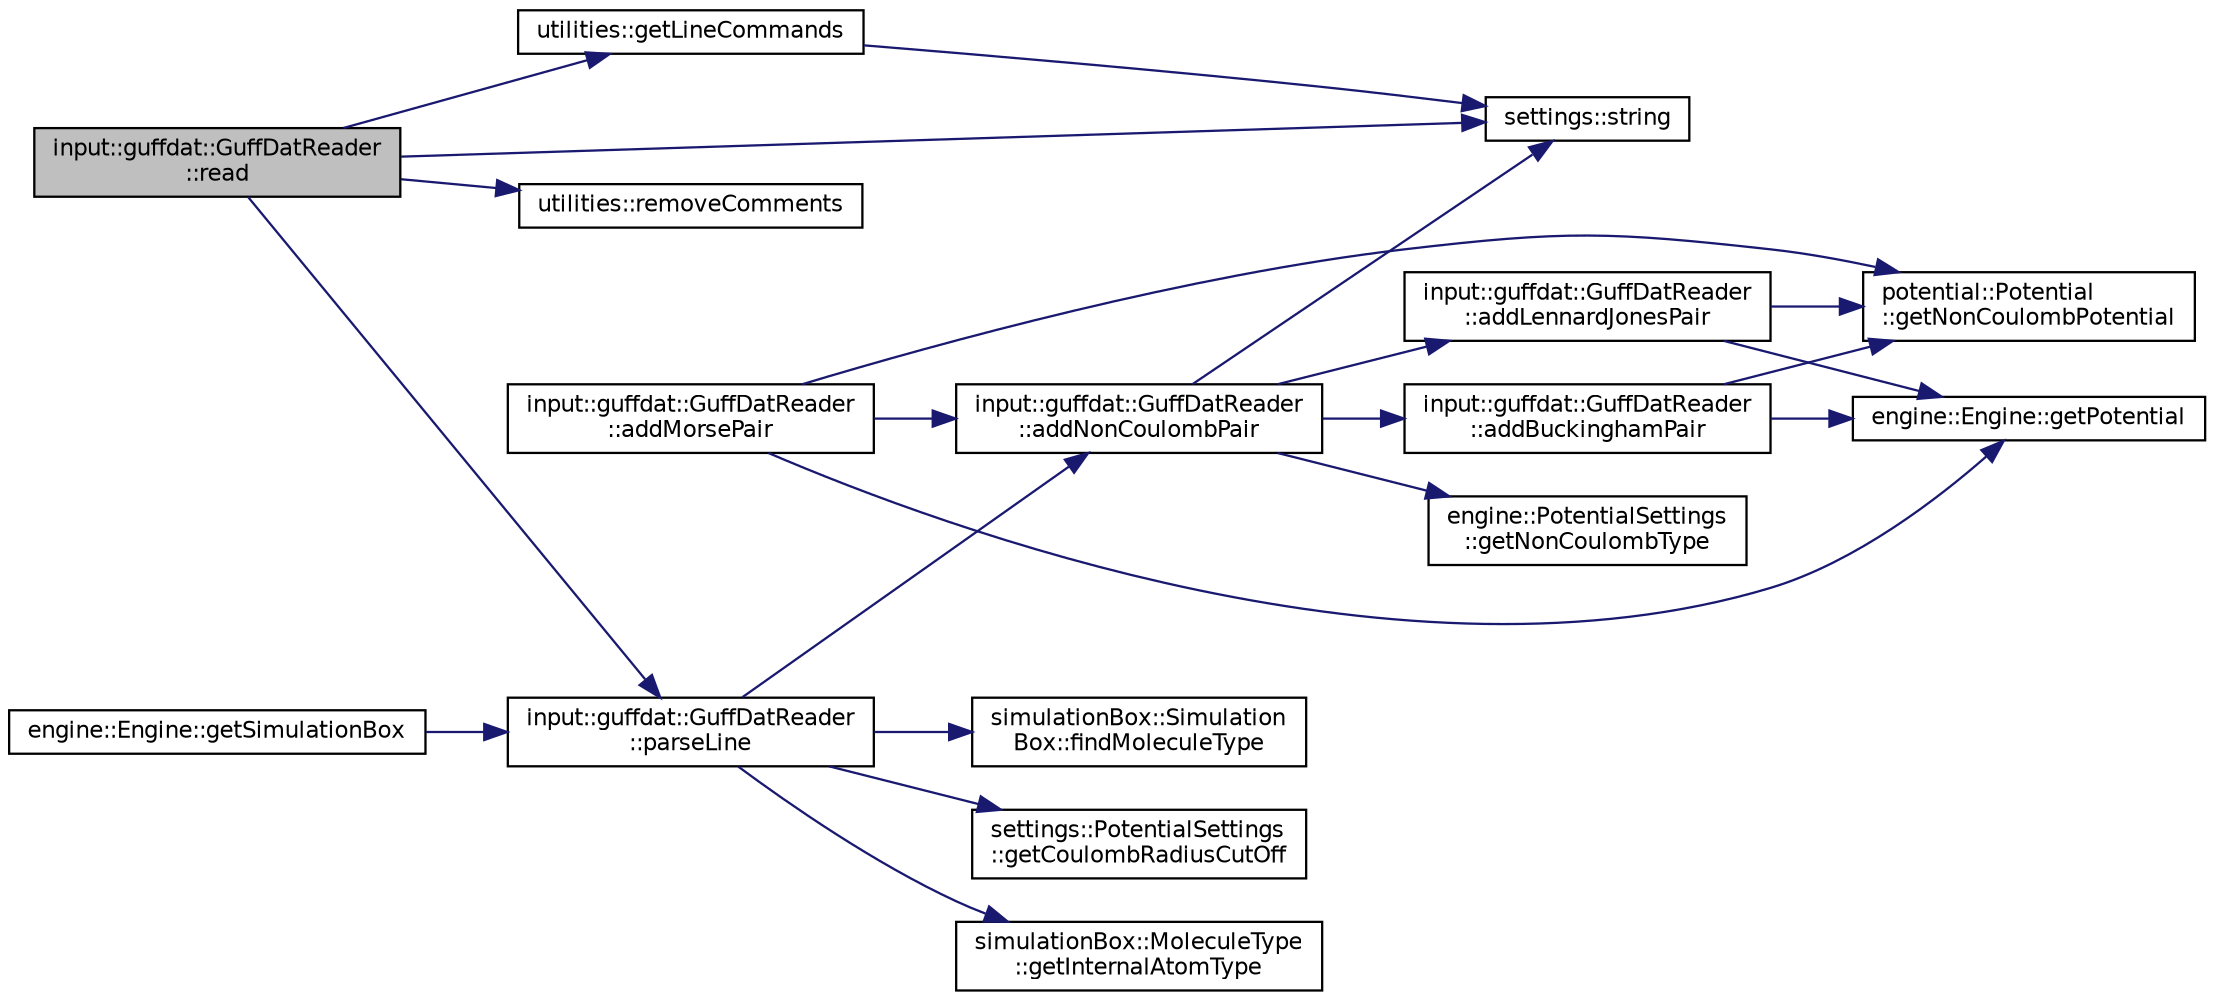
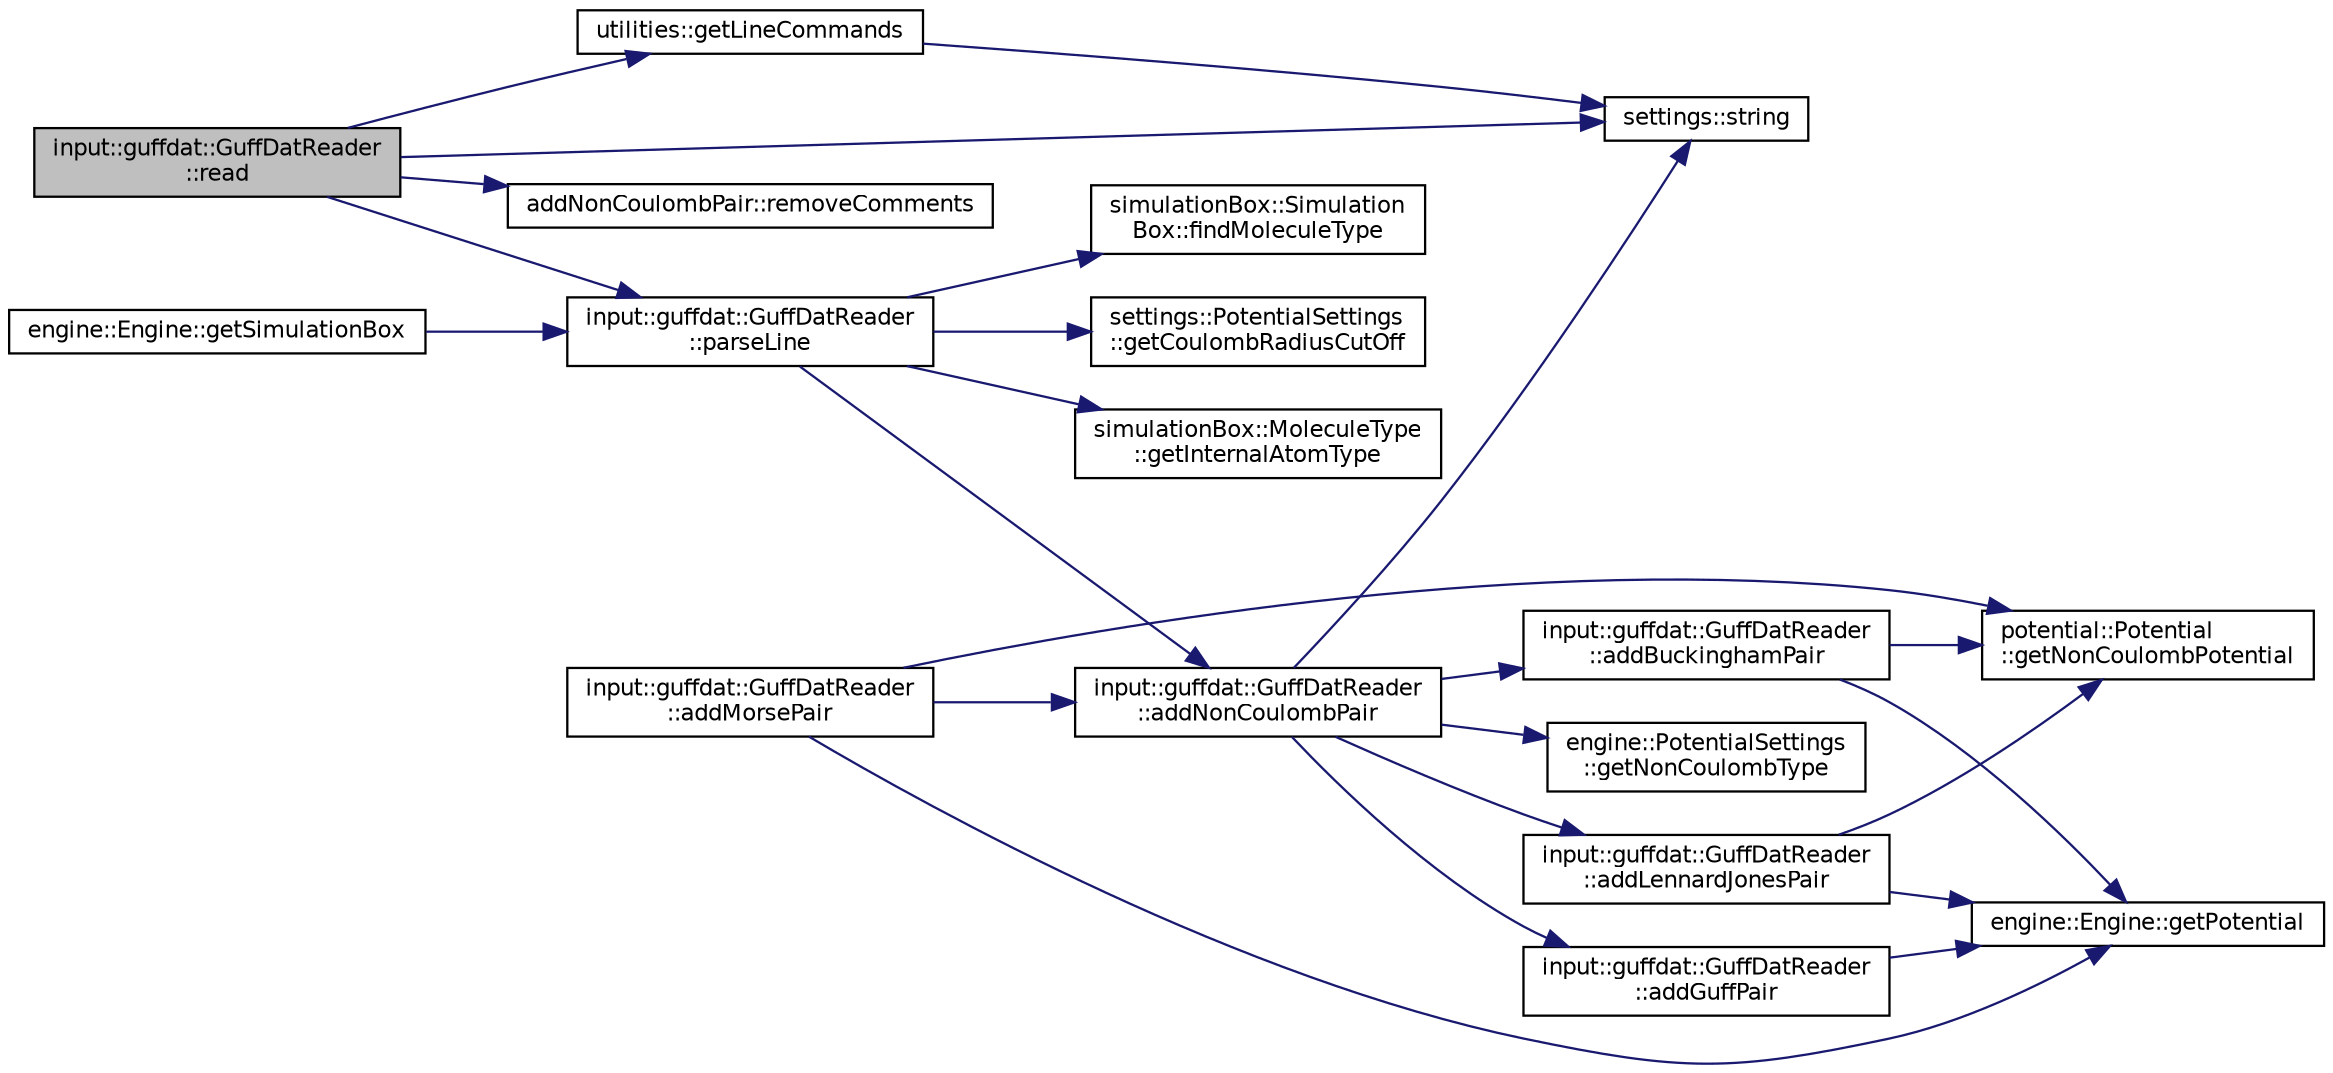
  digraph {
    rankdir=LR
    node [color=black fillcolor=white fontname=Helvetica fontsize=10 shape=record style=filled]
    edge [color=midnightblue fontname=Helvetica fontsize=10 labelfontname=Helvetica labelfontsize=10 style=solid]
    n1 [fillcolor=grey75 fontcolor=black height=0.2 label="input::guffdat::GuffDatReader\l::read" width=0.4]
    n2 [height=0.2 label="utilities::getLineCommands" width=0.4]
    n3 [height=0.2 label="settings::string" width=0.4]
    n4 [height=0.2 label="input::guffdat::GuffDatReader\l::parseLine" width=0.4]
-   n5 [height=0.2 label="utilities::removeComments" width=0.4]
+   n5 [height=0.2 label="addNonCoulombPair::removeComments" width=0.4]
    n6 [height=0.2 label="input::guffdat::GuffDatReader\l::addNonCoulombPair" width=0.4]
    n7 [height=0.2 label="simulationBox::Simulation\lBox::findMoleculeType" width=0.4]
    n8 [height=0.2 label="settings::PotentialSettings\l::getCoulombRadiusCutOff" width=0.4]
    n9 [height=0.2 label="simulationBox::MoleculeType\l::getInternalAtomType" width=0.4]
    n10 [height=0.2 label="input::guffdat::GuffDatReader\l::addBuckinghamPair" width=0.4]
+   n11 [height=0.2 label="input::guffdat::GuffDatReader\l::addGuffPair" width=0.4]
    n12 [height=0.2 label="input::guffdat::GuffDatReader\l::addLennardJonesPair" width=0.4]
    n13 [height=0.2 label="engine::PotentialSettings\l::getNonCoulombType" width=0.4]
    n14 [height=0.2 label="engine::Engine::getSimulationBox" width=0.4]
    n15 [height=0.2 label="potential::Potential\l::getNonCoulombPotential" width=0.4]
    n16 [height=0.2 label="engine::Engine::getPotential" width=0.4]
    n17 [height=0.2 label="input::guffdat::GuffDatReader\l::addMorsePair" width=0.4]
    n1 -> n2
    n1 -> n3
    n1 -> n4
    n1 -> n5
    n2 -> n3
    n4 -> n6
    n4 -> n7
    n4 -> n8
    n4 -> n9
    n6 -> n3
    n6 -> n10
+   n6 -> n11
    n6 -> n12
    n6 -> n13
    n10 -> n15
    n10 -> n16
+   n11 -> n16
    n12 -> n15
    n12 -> n16
    n14 -> n4
    n17 -> n6
    n17 -> n15
    n17 -> n16
  }
